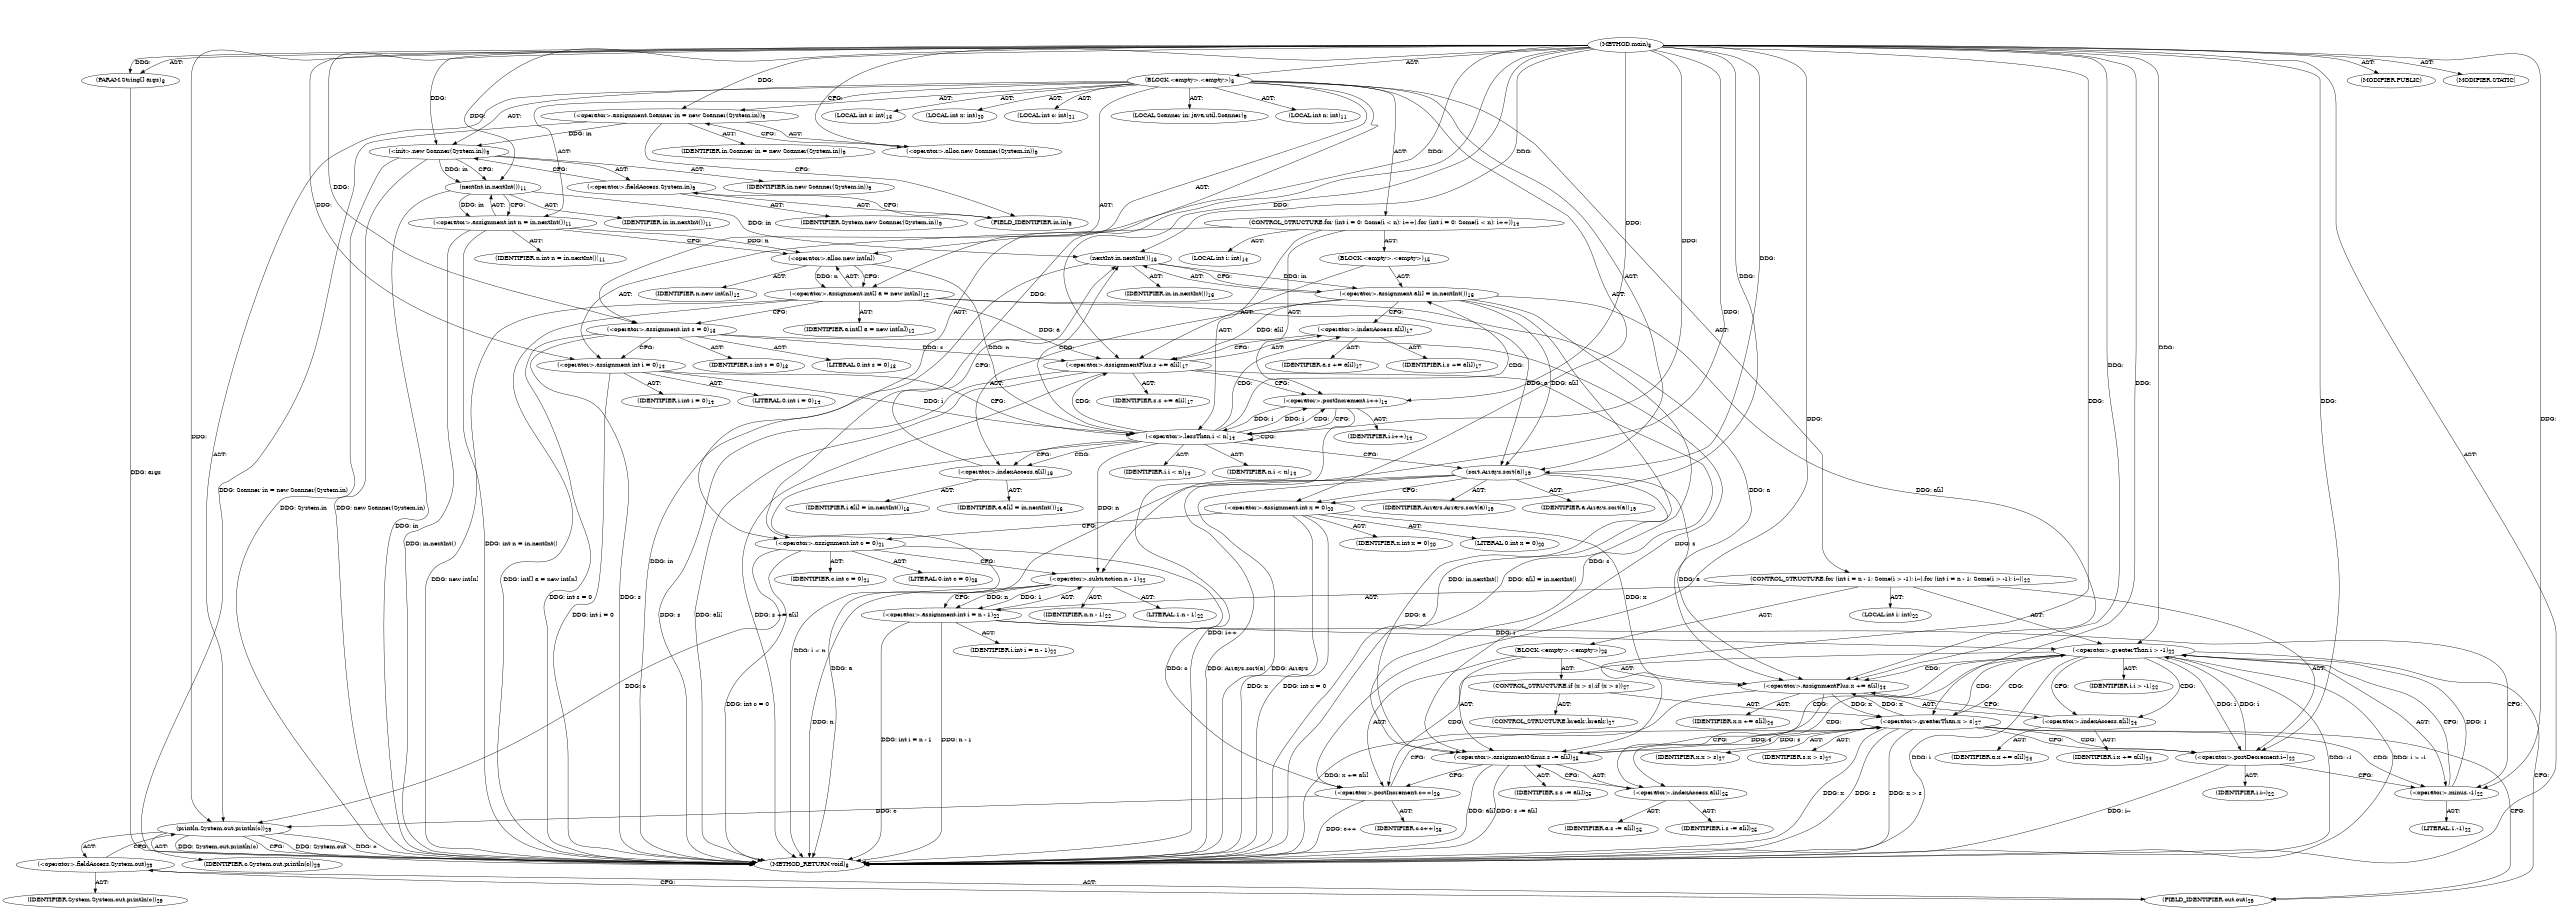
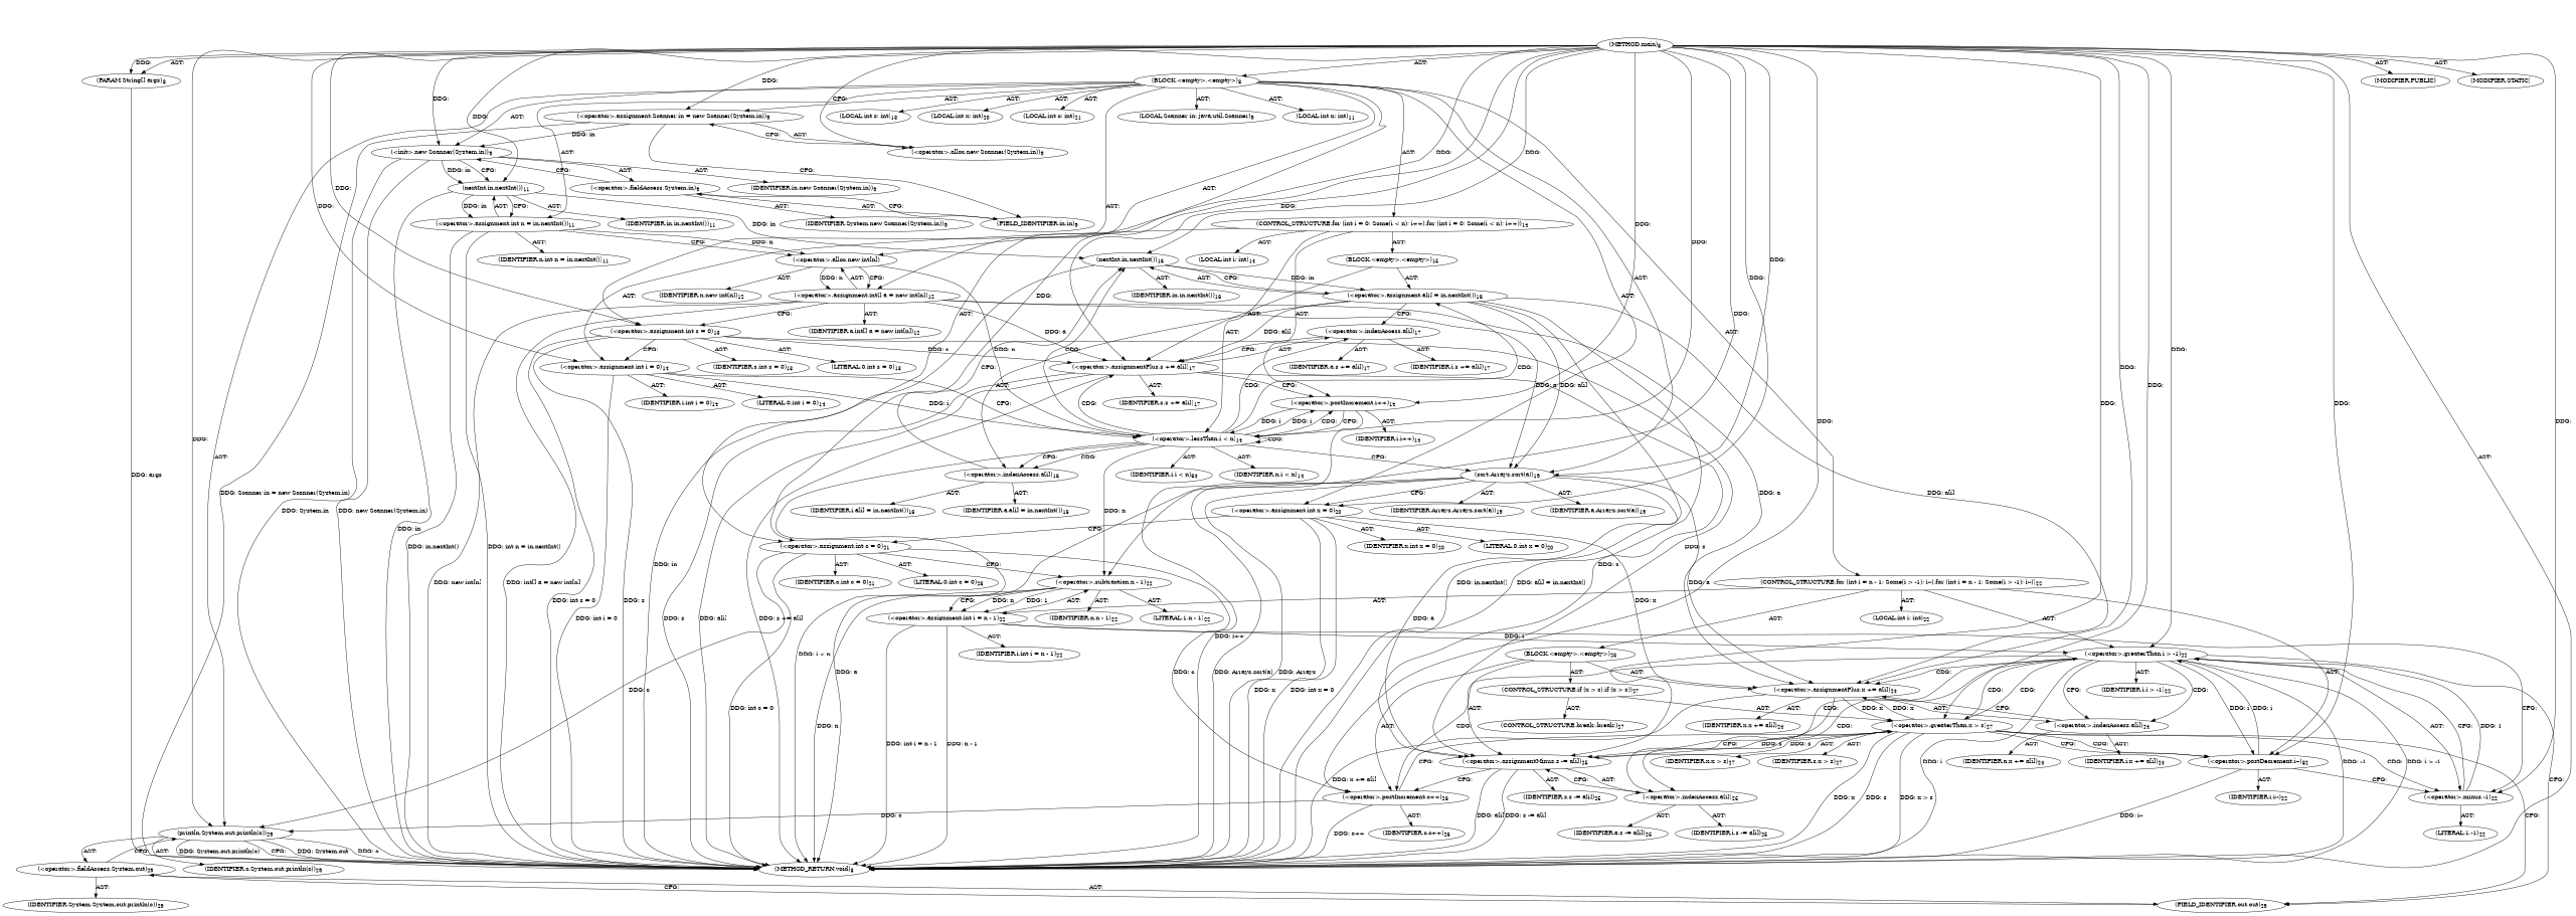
  digraph {
    n1 [label=<(METHOD,main)<SUB>8</SUB>>]
    n2 [label=<(PARAM,String[] args)<SUB>8</SUB>>]
    n3 [label=<(BLOCK,&lt;empty&gt;,&lt;empty&gt;)<SUB>8</SUB>>]
    n4 [label=<(&lt;operator&gt;.assignment,Scanner in = new Scanner(System.in))<SUB>9</SUB>>]
    n5 [label=<(&lt;operator&gt;.alloc,new Scanner(System.in))<SUB>9</SUB>>]
    n6 [label=<(&lt;init&gt;,new Scanner(System.in))<SUB>9</SUB>>]
    n7 [label=<(nextInt,in.nextInt())<SUB>11</SUB>>]
    n8 [label=<(&lt;operator&gt;.alloc,new int[n])>]
    n9 [label=<(&lt;operator&gt;.assignment,int s = 0)<SUB>13</SUB>>]
    n10 [label=<(&lt;operator&gt;.assignment,int i = 0)<SUB>14</SUB>>]
    n11 [label=<(&lt;operator&gt;.lessThan,i &lt; n)<SUB>14</SUB>>]
    n12 [label=<(&lt;operator&gt;.postIncrement,i++)<SUB>14</SUB>>]
    n13 [label=<(nextInt,in.nextInt())<SUB>16</SUB>>]
    n14 [label=<(&lt;operator&gt;.assignmentPlus,s += a[i])<SUB>17</SUB>>]
    n15 [label=<(sort,Arrays.sort(a))<SUB>19</SUB>>]
    n16 [label=<(&lt;operator&gt;.assignment,int x = 0)<SUB>20</SUB>>]
    n17 [label=<(&lt;operator&gt;.assignment,int c = 0)<SUB>21</SUB>>]
    n18 [label=<(&lt;operator&gt;.subtraction,n - 1)<SUB>22</SUB>>]
    n19 [label=<(&lt;operator&gt;.greaterThan,i &gt; -1)<SUB>22</SUB>>]
    n20 [label=<(&lt;operator&gt;.minus,-1)<SUB>22</SUB>>]
-   n21 [label=<(&lt;operator&gt;.postDecrement,i--)<SUB>22</SUB>>]
+   n21 [label=<(&lt;operator&gt;.postDecrement,i--)<SUB>82</SUB>>]
    n22 [label=<(&lt;operator&gt;.assignmentPlus,x += a[i])<SUB>24</SUB>>]
    n23 [label=<(&lt;operator&gt;.assignmentMinus,s -= a[i])<SUB>25</SUB>>]
    n24 [label=<(&lt;operator&gt;.postIncrement,c++)<SUB>26</SUB>>]
    n25 [label=<(&lt;operator&gt;.greaterThan,x &gt; s)<SUB>27</SUB>>]
    n26 [label=<(println,System.out.println(c))<SUB>29</SUB>>]
    n27 [label=<(MODIFIER,PUBLIC)>]
    n28 [label=<(MODIFIER,STATIC)>]
    n29 [label=<(METHOD_RETURN,void)<SUB>8</SUB>>]
    n30 [label=<(LOCAL,Scanner in: java.util.Scanner)<SUB>9</SUB>>]
    n31 [label=<(LOCAL,int n: int)<SUB>11</SUB>>]
    n32 [label=<(&lt;operator&gt;.assignment,int n = in.nextInt())<SUB>11</SUB>>]
    n33 [label=<(&lt;operator&gt;.assignment,int[] a = new int[n])<SUB>12</SUB>>]
    n34 [label=<(LOCAL,int s: int)<SUB>13</SUB>>]
    n35 [label=<(CONTROL_STRUCTURE,for (int i = 0; Some(i &lt; n); i++),for (int i = 0; Some(i &lt; n); i++))<SUB>14</SUB>>]
    n36 [label=<(LOCAL,int x: int)<SUB>20</SUB>>]
    n37 [label=<(LOCAL,int c: int)<SUB>21</SUB>>]
    n38 [label=<(CONTROL_STRUCTURE,for (int i = n - 1; Some(i &gt; -1); i--),for (int i = n - 1; Some(i &gt; -1); i--))<SUB>22</SUB>>]
-   n39 [label=<(IDENTIFIER,in,Scanner in = new Scanner(System.in))<SUB>9</SUB>>]
    n40 [label=<(FIELD_IDENTIFIER,in,in)<SUB>9</SUB>>]
    n41 [label=<(IDENTIFIER,in,new Scanner(System.in))<SUB>9</SUB>>]
    n42 [label=<(&lt;operator&gt;.fieldAccess,System.in)<SUB>9</SUB>>]
    n43 [label=<(IDENTIFIER,in,in.nextInt())<SUB>11</SUB>>]
    n44 [label=<(IDENTIFIER,n,new int[n])<SUB>12</SUB>>]
    n45 [label=<(IDENTIFIER,s,int s = 0)<SUB>13</SUB>>]
    n46 [label=<(LITERAL,0,int s = 0)<SUB>13</SUB>>]
    n47 [label=<(IDENTIFIER,i,int i = 0)<SUB>14</SUB>>]
    n48 [label=<(LITERAL,0,int i = 0)<SUB>14</SUB>>]
-   n49 [label=<(IDENTIFIER,i,i &lt; n)<SUB>14</SUB>>]
+   n49 [label=<(IDENTIFIER,i,i &lt; n)<SUB>64</SUB>>]
    n50 [label=<(IDENTIFIER,n,i &lt; n)<SUB>14</SUB>>]
    n51 [label=<(&lt;operator&gt;.assignment,a[i] = in.nextInt())<SUB>16</SUB>>]
    n52 [label=<(&lt;operator&gt;.indexAccess,a[i])<SUB>16</SUB>>]
    n53 [label=<(&lt;operator&gt;.indexAccess,a[i])<SUB>17</SUB>>]
    n54 [label=<(IDENTIFIER,i,i++)<SUB>14</SUB>>]
    n55 [label=<(IDENTIFIER,in,in.nextInt())<SUB>16</SUB>>]
    n56 [label=<(IDENTIFIER,s,s += a[i])<SUB>17</SUB>>]
    n57 [label=<(IDENTIFIER,Arrays,Arrays.sort(a))<SUB>19</SUB>>]
    n58 [label=<(IDENTIFIER,a,Arrays.sort(a))<SUB>19</SUB>>]
    n59 [label=<(IDENTIFIER,x,int x = 0)<SUB>20</SUB>>]
    n60 [label=<(LITERAL,0,int x = 0)<SUB>20</SUB>>]
    n61 [label=<(IDENTIFIER,c,int c = 0)<SUB>21</SUB>>]
    n62 [label=<(LITERAL,0,int c = 0)<SUB>28</SUB>>]
    n63 [label=<(&lt;operator&gt;.assignment,int i = n - 1)<SUB>22</SUB>>]
    n64 [label=<(IDENTIFIER,n,n - 1)<SUB>22</SUB>>]
    n65 [label=<(LITERAL,1,n - 1)<SUB>22</SUB>>]
    n66 [label=<(IDENTIFIER,i,i &gt; -1)<SUB>22</SUB>>]
    n67 [label=<(&lt;operator&gt;.indexAccess,a[i])<SUB>24</SUB>>]
    n68 [label=<(&lt;operator&gt;.indexAccess,a[i])<SUB>25</SUB>>]
    n69 [label=<(FIELD_IDENTIFIER,out,out)<SUB>29</SUB>>]
    n70 [label=<(LITERAL,1,-1)<SUB>22</SUB>>]
    n71 [label=<(IDENTIFIER,i,i--)<SUB>22</SUB>>]
    n72 [label=<(IDENTIFIER,x,x += a[i])<SUB>24</SUB>>]
    n73 [label=<(IDENTIFIER,s,s -= a[i])<SUB>25</SUB>>]
    n74 [label=<(IDENTIFIER,c,c++)<SUB>26</SUB>>]
    n75 [label=<(IDENTIFIER,x,x &gt; s)<SUB>27</SUB>>]
    n76 [label=<(IDENTIFIER,s,x &gt; s)<SUB>27</SUB>>]
    n77 [label=<(&lt;operator&gt;.fieldAccess,System.out)<SUB>29</SUB>>]
    n78 [label=<(IDENTIFIER,c,System.out.println(c))<SUB>29</SUB>>]
    n79 [label=<(IDENTIFIER,n,int n = in.nextInt())<SUB>11</SUB>>]
    n80 [label=<(IDENTIFIER,a,int[] a = new int[n])<SUB>12</SUB>>]
    n81 [label=<(LOCAL,int i: int)<SUB>14</SUB>>]
    n82 [label=<(BLOCK,&lt;empty&gt;,&lt;empty&gt;)<SUB>15</SUB>>]
    n83 [label=<(LOCAL,int i: int)<SUB>22</SUB>>]
    n84 [label=<(BLOCK,&lt;empty&gt;,&lt;empty&gt;)<SUB>23</SUB>>]
    n85 [label=<(IDENTIFIER,System,new Scanner(System.in))<SUB>9</SUB>>]
    n86 [label=<(IDENTIFIER,a,a[i] = in.nextInt())<SUB>16</SUB>>]
    n87 [label=<(IDENTIFIER,i,a[i] = in.nextInt())<SUB>16</SUB>>]
    n88 [label=<(IDENTIFIER,a,s += a[i])<SUB>17</SUB>>]
    n89 [label=<(IDENTIFIER,i,s += a[i])<SUB>17</SUB>>]
    n90 [label=<(IDENTIFIER,i,int i = n - 1)<SUB>22</SUB>>]
    n91 [label=<(CONTROL_STRUCTURE,if (x &gt; s),if (x &gt; s))<SUB>27</SUB>>]
    n92 [label=<(IDENTIFIER,a,x += a[i])<SUB>24</SUB>>]
    n93 [label=<(IDENTIFIER,i,x += a[i])<SUB>24</SUB>>]
    n94 [label=<(IDENTIFIER,a,s -= a[i])<SUB>25</SUB>>]
    n95 [label=<(IDENTIFIER,i,s -= a[i])<SUB>25</SUB>>]
    n96 [label=<(CONTROL_STRUCTURE,break;,break;)<SUB>27</SUB>>]
    n97 [label=<(IDENTIFIER,System,System.out.println(c))<SUB>29</SUB>>]
    n1 -> n2 [label="AST: "]
    n1 -> n2 [label="DDG: "]
    n1 -> n3 [label="AST: "]
    n1 -> n4 [label="DDG: "]
    n1 -> n5 [label="CFG: "]
    n1 -> n6 [label="DDG: "]
    n1 -> n7 [label="DDG: "]
    n1 -> n8 [label="DDG: "]
    n1 -> n9 [label="DDG: "]
    n1 -> n10 [label="DDG: "]
    n1 -> n11 [label="DDG: "]
    n1 -> n12 [label="DDG: "]
    n1 -> n13 [label="DDG: "]
    n1 -> n14 [label="DDG: "]
    n1 -> n15 [label="DDG: "]
    n1 -> n16 [label="DDG: "]
    n1 -> n17 [label="DDG: "]
    n1 -> n18 [label="DDG: "]
    n1 -> n19 [label="DDG: "]
    n1 -> n20 [label="DDG: "]
    n1 -> n21 [label="DDG: "]
    n1 -> n22 [label="DDG: "]
    n1 -> n23 [label="DDG: "]
    n1 -> n24 [label="DDG: "]
    n1 -> n25 [label="DDG: "]
    n1 -> n26 [label="DDG: "]
    n1 -> n27 [label="AST: "]
    n1 -> n28 [label="AST: "]
    n1 -> n29 [label="AST: "]
    n2 -> n29 [label="DDG: args"]
    n3 -> n4 [label="AST: "]
    n3 -> n6 [label="AST: "]
    n3 -> n9 [label="AST: "]
    n3 -> n15 [label="AST: "]
    n3 -> n16 [label="AST: "]
    n3 -> n17 [label="AST: "]
    n3 -> n26 [label="AST: "]
    n3 -> n30 [label="AST: "]
    n3 -> n31 [label="AST: "]
    n3 -> n32 [label="AST: "]
    n3 -> n33 [label="AST: "]
    n3 -> n34 [label="AST: "]
    n3 -> n35 [label="AST: "]
    n3 -> n36 [label="AST: "]
    n3 -> n37 [label="AST: "]
    n3 -> n38 [label="AST: "]
    n4 -> n5 [label="AST: "]
    n4 -> n6 [label="DDG: in"]
    n4 -> n29 [label="DDG: Scanner in = new Scanner(System.in)"]
-   n4 -> n39 [label="AST: "]
    n4 -> n40 [label="CFG: "]
    n5 -> n4 [label="CFG: "]
    n6 -> n7 [label="CFG: "]
    n6 -> n7 [label="DDG: in"]
    n6 -> n29 [label="DDG: System.in"]
    n6 -> n29 [label="DDG: new Scanner(System.in)"]
    n6 -> n41 [label="AST: "]
    n6 -> n42 [label="AST: "]
    n7 -> n13 [label="DDG: in"]
    n7 -> n29 [label="DDG: in"]
    n7 -> n32 [label="CFG: "]
    n7 -> n32 [label="DDG: in"]
    n7 -> n43 [label="AST: "]
    n8 -> n11 [label="DDG: n"]
    n8 -> n33 [label="CFG: "]
    n8 -> n33 [label="DDG: n"]
    n8 -> n44 [label="AST: "]
    n9 -> n10 [label="CFG: "]
    n9 -> n14 [label="DDG: s"]
    n9 -> n23 [label="DDG: s"]
    n9 -> n29 [label="DDG: s"]
    n9 -> n29 [label="DDG: int s = 0"]
    n9 -> n45 [label="AST: "]
    n9 -> n46 [label="AST: "]
    n10 -> n11 [label="CFG: "]
    n10 -> n11 [label="DDG: i"]
    n10 -> n29 [label="DDG: int i = 0"]
    n10 -> n47 [label="AST: "]
    n10 -> n48 [label="AST: "]
    n11 -> n11 [label="CDG: "]
    n11 -> n12 [label="DDG: i"]
    n11 -> n12 [label="CDG: "]
    n11 -> n13 [label="CDG: "]
    n11 -> n14 [label="CDG: "]
    n11 -> n15 [label="CFG: "]
    n11 -> n18 [label="DDG: n"]
    n11 -> n29 [label="DDG: i &lt; n"]
    n11 -> n49 [label="AST: "]
    n11 -> n50 [label="AST: "]
    n11 -> n51 [label="CDG: "]
    n11 -> n52 [label="CFG: "]
    n11 -> n52 [label="CDG: "]
    n11 -> n53 [label="CDG: "]
    n12 -> n11 [label="CFG: "]
    n12 -> n11 [label="DDG: i"]
    n12 -> n29 [label="DDG: i++"]
    n12 -> n54 [label="AST: "]
    n13 -> n29 [label="DDG: in"]
    n13 -> n51 [label="CFG: "]
    n13 -> n51 [label="DDG: in"]
    n13 -> n55 [label="AST: "]
    n14 -> n12 [label="CFG: "]
    n14 -> n23 [label="DDG: s"]
    n14 -> n29 [label="DDG: s"]
    n14 -> n29 [label="DDG: a[i]"]
    n14 -> n29 [label="DDG: s += a[i]"]
    n14 -> n53 [label="AST: "]
    n14 -> n56 [label="AST: "]
    n15 -> n16 [label="CFG: "]
    n15 -> n22 [label="DDG: a"]
    n15 -> n23 [label="DDG: a"]
    n15 -> n29 [label="DDG: a"]
    n15 -> n29 [label="DDG: Arrays.sort(a)"]
    n15 -> n29 [label="DDG: Arrays"]
    n15 -> n57 [label="AST: "]
    n15 -> n58 [label="AST: "]
    n16 -> n17 [label="CFG: "]
    n16 -> n22 [label="DDG: x"]
    n16 -> n29 [label="DDG: x"]
    n16 -> n29 [label="DDG: int x = 0"]
    n16 -> n59 [label="AST: "]
    n16 -> n60 [label="AST: "]
    n17 -> n18 [label="CFG: "]
    n17 -> n24 [label="DDG: c"]
    n17 -> n26 [label="DDG: c"]
    n17 -> n29 [label="DDG: int c = 0"]
    n17 -> n61 [label="AST: "]
    n17 -> n62 [label="AST: "]
    n18 -> n29 [label="DDG: n"]
    n18 -> n63 [label="CFG: "]
    n18 -> n63 [label="DDG: n"]
    n18 -> n63 [label="DDG: 1"]
    n18 -> n64 [label="AST: "]
    n18 -> n65 [label="AST: "]
    n19 -> n20 [label="AST: "]
    n19 -> n21 [label="DDG: i"]
    n19 -> n22 [label="CDG: "]
    n19 -> n23 [label="CDG: "]
    n19 -> n24 [label="CDG: "]
    n19 -> n25 [label="CDG: "]
    n19 -> n29 [label="DDG: i"]
    n19 -> n29 [label="DDG: -1"]
    n19 -> n29 [label="DDG: i &gt; -1"]
    n19 -> n66 [label="AST: "]
    n19 -> n67 [label="CFG: "]
    n19 -> n67 [label="CDG: "]
    n19 -> n68 [label="CDG: "]
    n19 -> n69 [label="CFG: "]
    n20 -> n19 [label="CFG: "]
    n20 -> n19 [label="DDG: 1"]
    n20 -> n70 [label="AST: "]
    n21 -> n19 [label="DDG: i"]
    n21 -> n20 [label="CFG: "]
    n21 -> n29 [label="DDG: i--"]
    n21 -> n71 [label="AST: "]
    n22 -> n25 [label="DDG: x"]
    n22 -> n29 [label="DDG: x += a[i]"]
    n22 -> n67 [label="AST: "]
    n22 -> n68 [label="CFG: "]
    n22 -> n72 [label="AST: "]
    n23 -> n24 [label="CFG: "]
    n23 -> n25 [label="DDG: s"]
    n23 -> n29 [label="DDG: a[i]"]
    n23 -> n29 [label="DDG: s -= a[i]"]
    n23 -> n68 [label="AST: "]
    n23 -> n73 [label="AST: "]
    n24 -> n25 [label="CFG: "]
    n24 -> n26 [label="DDG: c"]
    n24 -> n29 [label="DDG: c++"]
    n24 -> n74 [label="AST: "]
    n25 -> n19 [label="CDG: "]
    n25 -> n20 [label="CDG: "]
    n25 -> n21 [label="CFG: "]
    n25 -> n21 [label="CDG: "]
    n25 -> n22 [label="DDG: x"]
    n25 -> n23 [label="DDG: s"]
    n25 -> n29 [label="DDG: x"]
    n25 -> n29 [label="DDG: s"]
    n25 -> n29 [label="DDG: x &gt; s"]
    n25 -> n69 [label="CFG: "]
    n25 -> n75 [label="AST: "]
    n25 -> n76 [label="AST: "]
    n26 -> n29 [label="CFG: "]
    n26 -> n29 [label="DDG: System.out"]
    n26 -> n29 [label="DDG: c"]
    n26 -> n29 [label="DDG: System.out.println(c)"]
    n26 -> n77 [label="AST: "]
    n26 -> n78 [label="AST: "]
    n32 -> n7 [label="AST: "]
    n32 -> n8 [label="CFG: "]
    n32 -> n8 [label="DDG: n"]
    n32 -> n29 [label="DDG: in.nextInt()"]
    n32 -> n29 [label="DDG: int n = in.nextInt()"]
    n32 -> n79 [label="AST: "]
    n33 -> n8 [label="AST: "]
    n33 -> n9 [label="CFG: "]
    n33 -> n14 [label="DDG: a"]
    n33 -> n15 [label="DDG: a"]
    n33 -> n22 [label="DDG: a"]
    n33 -> n29 [label="DDG: new int[n]"]
    n33 -> n29 [label="DDG: int[] a = new int[n]"]
    n33 -> n80 [label="AST: "]
    n35 -> n10 [label="AST: "]
    n35 -> n11 [label="AST: "]
    n35 -> n12 [label="AST: "]
    n35 -> n81 [label="AST: "]
    n35 -> n82 [label="AST: "]
    n38 -> n19 [label="AST: "]
    n38 -> n21 [label="AST: "]
    n38 -> n63 [label="AST: "]
    n38 -> n83 [label="AST: "]
    n38 -> n84 [label="AST: "]
    n40 -> n42 [label="CFG: "]
    n42 -> n6 [label="CFG: "]
    n42 -> n40 [label="AST: "]
    n42 -> n85 [label="AST: "]
    n51 -> n13 [label="AST: "]
    n51 -> n14 [label="DDG: a[i]"]
    n51 -> n15 [label="DDG: a[i]"]
    n51 -> n22 [label="DDG: a[i]"]
    n51 -> n29 [label="DDG: in.nextInt()"]
    n51 -> n29 [label="DDG: a[i] = in.nextInt()"]
    n51 -> n52 [label="AST: "]
    n51 -> n53 [label="CFG: "]
    n52 -> n13 [label="CFG: "]
    n52 -> n86 [label="AST: "]
    n52 -> n87 [label="AST: "]
    n53 -> n14 [label="CFG: "]
    n53 -> n88 [label="AST: "]
    n53 -> n89 [label="AST: "]
    n63 -> n18 [label="AST: "]
    n63 -> n19 [label="DDG: i"]
    n63 -> n20 [label="CFG: "]
    n63 -> n29 [label="DDG: n - 1"]
    n63 -> n29 [label="DDG: int i = n - 1"]
    n63 -> n90 [label="AST: "]
    n67 -> n22 [label="CFG: "]
    n67 -> n92 [label="AST: "]
    n67 -> n93 [label="AST: "]
    n68 -> n23 [label="CFG: "]
    n68 -> n94 [label="AST: "]
    n68 -> n95 [label="AST: "]
    n69 -> n77 [label="CFG: "]
    n77 -> n26 [label="CFG: "]
    n77 -> n69 [label="AST: "]
    n77 -> n97 [label="AST: "]
    n82 -> n14 [label="AST: "]
    n82 -> n51 [label="AST: "]
    n84 -> n22 [label="AST: "]
    n84 -> n23 [label="AST: "]
    n84 -> n24 [label="AST: "]
    n84 -> n91 [label="AST: "]
    n91 -> n25 [label="AST: "]
    n91 -> n96 [label="AST: "]
  }
